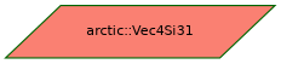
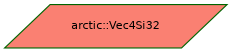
  digraph {
    rankdir=TB
-   n1 [color=darkgreen fillcolor=salmon fontname=Helvetica fontsize=10 height=0.2 label="arctic::Vec4Si31" shape=parallelogram style=filled width=0.4]
+   n1 [color=darkgreen fillcolor=salmon fontname=Helvetica fontsize=10 height=0.2 label="arctic::Vec4Si32" shape=parallelogram style=filled width=0.4]
  }
